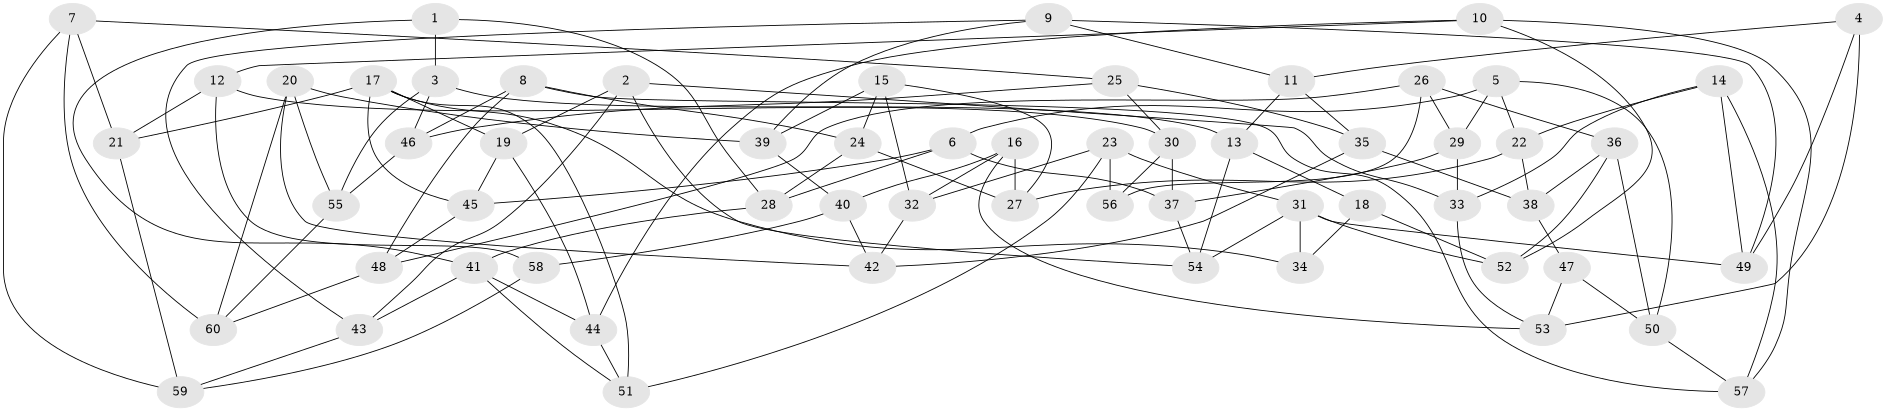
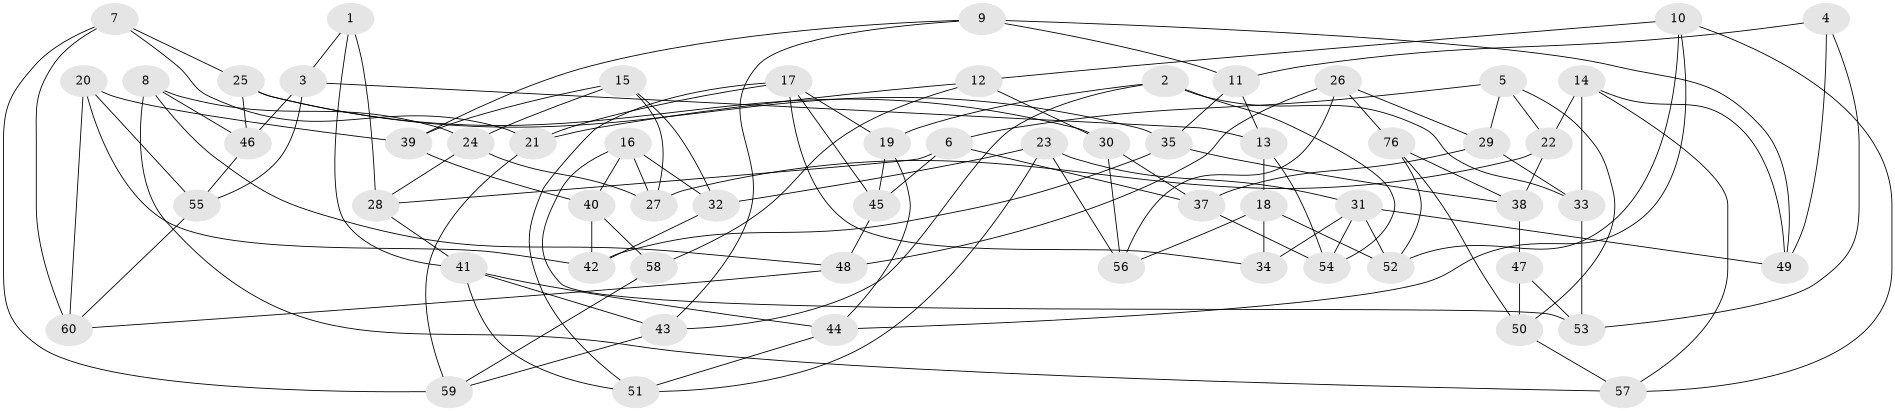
  graph {
    node [color=gray90 style=filled]
    1
    3
    28
    41
    13
    46
    55
    51
    43
    44
    2
    19
    33
    54
    45
    53
    59
    18
    60
    4
    11
    49
    35
    5
    6
    22
    29
    50
    37
    27
    38
    57
    48
    7
    21
    25
    30
    8
    24
    9
    39
    40
    10
    12
    52
    58
    42
    56
    34
    14
    15
    32
    16
    17
    20
    47
    23
    31
    26
-   36
+   36 [label=76]
    1 -- 3
    1 -- 28
    1 -- 41
    3 -- 13
    3 -- 46
    3 -- 55
    28 -- 41
    41 -- 51
    41 -- 43
    41 -- 44
    13 -- 54
    13 -- 18
    46 -- 55
    55 -- 60
    43 -- 59
    44 -- 51
    2 -- 43
    2 -- 19
    2 -- 33
    2 -- 54
    19 -- 44
    19 -- 45
    33 -- 53
    45 -- 48
    18 -- 52
+   18 -- 56
    18 -- 34
    4 -- 53
    4 -- 11
    4 -- 49
    11 -- 13
    11 -- 35
    35 -- 38
    35 -- 42
    5 -- 6
    5 -- 22
    5 -- 29
    5 -- 50
    6 -- 28
    6 -- 45
    6 -- 37
    22 -- 27
    22 -- 38
    29 -- 33
    29 -- 37
    50 -- 57
    37 -- 54
    38 -- 47
    48 -- 60
    7 -- 59
    7 -- 60
    7 -- 21
    7 -- 25
    21 -- 59
    25 -- 46
    25 -- 35
    25 -- 30
    30 -- 37
    30 -- 56
    8 -- 46
    8 -- 57
    8 -- 48
    8 -- 24
    24 -- 28
    24 -- 27
    9 -- 43
    9 -- 11
    9 -- 49
    9 -- 39
    39 -- 40
    40 -- 58
    40 -- 42
    10 -- 44
    10 -- 57
    10 -- 12
    10 -- 52
    12 -- 21
    12 -- 30
    12 -- 58
    58 -- 59
    14 -- 33
    14 -- 49
    14 -- 22
    14 -- 57
    15 -- 27
    15 -- 24
    15 -- 39
    15 -- 32
    32 -- 42
    16 -- 53
    16 -- 27
    16 -- 40
    16 -- 32
    17 -- 51
    17 -- 19
    17 -- 45
    17 -- 21
    17 -- 34
    20 -- 55
    20 -- 60
    20 -- 39
    20 -- 42
    47 -- 53
    47 -- 50
    23 -- 51
    23 -- 56
    23 -- 32
    23 -- 31
    31 -- 54
    31 -- 49
    31 -- 52
    31 -- 34
    26 -- 29
    26 -- 48
    26 -- 56
    26 -- 36
    36 -- 50
    36 -- 38
    36 -- 52
  }
